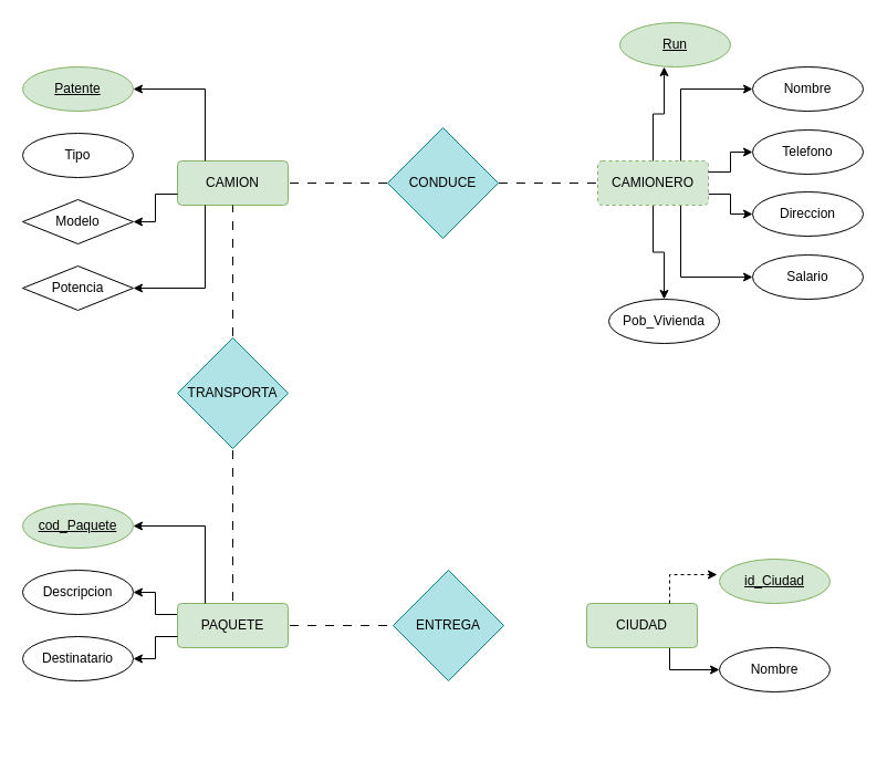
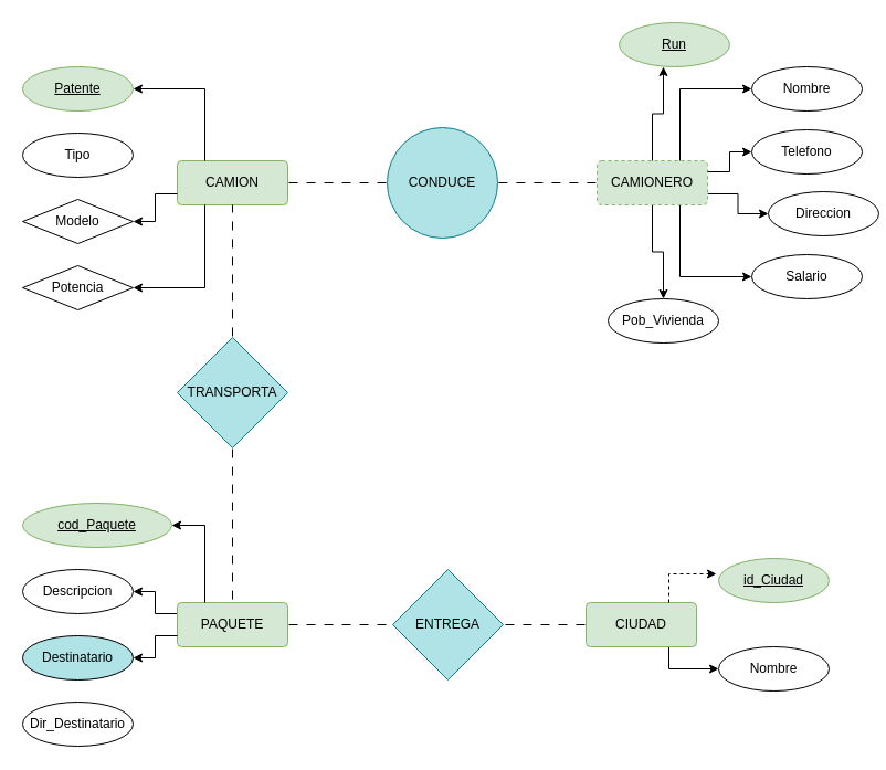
  <mxCell id="0" />
  <mxCell id="1" parent="0" />
  <mxCell id="2" value="CAMION" style="rounded=1;arcSize=10;whiteSpace=wrap;html=1;align=center;fillColor=#d5e8d4;strokeColor=#82b366;" parent="1" vertex="1"><mxGeometry x="160" y="145" width="100" height="40" as="geometry" /></mxCell>
  <mxCell id="3" style="edgeStyle=orthogonalEdgeStyle;rounded=0;orthogonalLoop=1;jettySize=auto;html=1;exitX=0.75;exitY=1;exitDx=0;exitDy=0;entryX=0;entryY=0.5;entryDx=0;entryDy=0;" parent="1" source="5" target="33" edge="1"><mxGeometry relative="1" as="geometry" /></mxCell>
+ <mxCell id="4" style="edgeStyle=orthogonalEdgeStyle;rounded=0;orthogonalLoop=1;jettySize=auto;html=1;exitX=0;exitY=0.5;exitDx=0;exitDy=0;entryX=1;entryY=0.5;entryDx=0;entryDy=0;endArrow=none;endFill=0;flowAnimation=1;" parent="1" source="5" target="40" edge="1"><mxGeometry relative="1" as="geometry" /></mxCell>
  <mxCell id="5" value="CIUDAD" style="rounded=1;arcSize=10;whiteSpace=wrap;html=1;align=center;fillColor=#d5e8d4;strokeColor=#82b366;" parent="1" vertex="1"><mxGeometry x="530" y="545" width="100" height="40" as="geometry" /></mxCell>
  <mxCell id="6" style="edgeStyle=orthogonalEdgeStyle;rounded=0;orthogonalLoop=1;jettySize=auto;html=1;entryX=0;entryY=0.5;entryDx=0;entryDy=0;exitX=0.75;exitY=1;exitDx=0;exitDy=0;" parent="1" source="10" target="30" edge="1"><mxGeometry relative="1" as="geometry"><mxPoint x="620" y="215" as="sourcePoint" /></mxGeometry></mxCell>
  <mxCell id="7" style="edgeStyle=orthogonalEdgeStyle;rounded=0;orthogonalLoop=1;jettySize=auto;html=1;exitX=1;exitY=0.75;exitDx=0;exitDy=0;entryX=0;entryY=0.5;entryDx=0;entryDy=0;" parent="1" source="10" target="28" edge="1"><mxGeometry relative="1" as="geometry" /></mxCell>
  <mxCell id="8" style="edgeStyle=orthogonalEdgeStyle;rounded=0;orthogonalLoop=1;jettySize=auto;html=1;exitX=0;exitY=0.5;exitDx=0;exitDy=0;entryX=1;entryY=0.5;entryDx=0;entryDy=0;endArrow=none;endFill=0;flowAnimation=1;fontSize=11;spacingTop=0;spacing=2;endSize=6;startSize=6;jumpSize=10;curved=0;" parent="1" source="10" target="39" edge="1"><mxGeometry relative="1" as="geometry" /></mxCell>
  <mxCell id="9" style="edgeStyle=orthogonalEdgeStyle;rounded=0;orthogonalLoop=1;jettySize=auto;html=1;exitX=0.5;exitY=1;exitDx=0;exitDy=0;entryX=0.5;entryY=0;entryDx=0;entryDy=0;" parent="1" source="10" target="31" edge="1"><mxGeometry relative="1" as="geometry" /></mxCell>
  <mxCell id="10" value="CAMIONERO" style="rounded=1;arcSize=10;whiteSpace=wrap;html=1;align=center;fillColor=#d5e8d4;strokeColor=#82b366;dashed=1;" parent="1" vertex="1"><mxGeometry x="540" y="145" width="100" height="40" as="geometry" /></mxCell>
  <mxCell id="11" style="edgeStyle=orthogonalEdgeStyle;rounded=0;orthogonalLoop=1;jettySize=auto;html=1;exitX=0;exitY=0.25;exitDx=0;exitDy=0;entryX=1;entryY=0.5;entryDx=0;entryDy=0;" parent="1" source="13" target="22" edge="1"><mxGeometry relative="1" as="geometry" /></mxCell>
  <mxCell id="12" style="edgeStyle=orthogonalEdgeStyle;rounded=0;orthogonalLoop=1;jettySize=auto;html=1;exitX=1;exitY=0.5;exitDx=0;exitDy=0;entryX=0;entryY=0.5;entryDx=0;entryDy=0;endArrow=none;endFill=0;flowAnimation=1;" parent="1" source="13" target="40" edge="1"><mxGeometry relative="1" as="geometry" /></mxCell>
  <mxCell id="13" value="PAQUETE" style="rounded=1;arcSize=10;whiteSpace=wrap;html=1;align=center;fillColor=#d5e8d4;strokeColor=#82b366;" parent="1" vertex="1"><mxGeometry x="160" y="545" width="100" height="40" as="geometry" /></mxCell>
  <mxCell id="14" style="edgeStyle=orthogonalEdgeStyle;rounded=0;orthogonalLoop=1;jettySize=auto;html=1;exitX=0.25;exitY=0;exitDx=0;exitDy=0;entryX=1;entryY=0.5;entryDx=0;entryDy=0;" parent="1" source="2" target="15" edge="1"><mxGeometry relative="1" as="geometry" /></mxCell>
  <mxCell id="15" value="Patente" style="ellipse;whiteSpace=wrap;html=1;align=center;fontStyle=4;fillColor=#d5e8d4;strokeColor=#82b366;" parent="1" vertex="1"><mxGeometry x="20" y="60" width="100" height="40" as="geometry" /></mxCell>
  <mxCell id="16" value="Tipo" style="ellipse;whiteSpace=wrap;html=1;align=center;" parent="1" vertex="1"><mxGeometry x="20" y="120" width="100" height="40" as="geometry" /></mxCell>
  <mxCell id="17" style="edgeStyle=orthogonalEdgeStyle;rounded=0;orthogonalLoop=1;jettySize=auto;html=1;exitX=0;exitY=0.75;exitDx=0;exitDy=0;entryX=1;entryY=0.5;entryDx=0;entryDy=0;" parent="1" source="2" target="18" edge="1"><mxGeometry relative="1" as="geometry" /></mxCell>
  <mxCell id="18" value="Modelo" style="rhombus;whiteSpace=wrap;html=1;align=center;" parent="1" vertex="1"><mxGeometry x="20" y="180" width="100" height="40" as="geometry" /></mxCell>
+ <mxCell id="19" value="Dir_Destinatario" style="ellipse;whiteSpace=wrap;html=1;align=center;" parent="1" vertex="1"><mxGeometry x="20" y="635" width="100" height="40" as="geometry" /></mxCell>
  <mxCell id="20" style="edgeStyle=orthogonalEdgeStyle;rounded=0;orthogonalLoop=1;jettySize=auto;html=1;exitX=0;exitY=0.75;exitDx=0;exitDy=0;entryX=1;entryY=0.5;entryDx=0;entryDy=0;" parent="1" source="13" target="21" edge="1"><mxGeometry relative="1" as="geometry" /></mxCell>
- <mxCell id="21" value="Destinatario" style="ellipse;whiteSpace=wrap;html=1;align=center;" parent="1" vertex="1"><mxGeometry x="20" y="575" width="100" height="40" as="geometry" /></mxCell>
+ <mxCell id="21" value="Destinatario" style="ellipse;whiteSpace=wrap;html=1;align=center;fillColor=#b0e3e6;" parent="1" vertex="1"><mxGeometry x="20" y="575" width="100" height="40" as="geometry" /></mxCell>
  <mxCell id="22" value="Descripcion" style="ellipse;whiteSpace=wrap;html=1;align=center;" parent="1" vertex="1"><mxGeometry x="20" y="515" width="100" height="40" as="geometry" /></mxCell>
  <mxCell id="23" style="edgeStyle=orthogonalEdgeStyle;rounded=0;orthogonalLoop=1;jettySize=auto;html=1;exitX=0.25;exitY=1;exitDx=0;exitDy=0;entryX=1;entryY=0.5;entryDx=0;entryDy=0;" parent="1" source="2" target="24" edge="1"><mxGeometry relative="1" as="geometry" /></mxCell>
  <mxCell id="24" value="Potencia" style="rhombus;whiteSpace=wrap;html=1;align=center;" parent="1" vertex="1"><mxGeometry x="20" y="240" width="100" height="40" as="geometry" /></mxCell>
- <mxCell id="25" value="cod_Paquete" style="ellipse;whiteSpace=wrap;html=1;align=center;fontStyle=4;fillColor=#d5e8d4;strokeColor=#82b366;" parent="1" vertex="1"><mxGeometry x="20" y="455" width="100" height="40" as="geometry" /></mxCell>
+ <mxCell id="25" value="cod_Paquete" style="ellipse;whiteSpace=wrap;html=1;align=center;fontStyle=4;fillColor=#d5e8d4;strokeColor=#82b366;" parent="1" vertex="1"><mxGeometry x="20" y="455" width="135" height="40" as="geometry" /></mxCell>
  <mxCell id="26" value="Nombre" style="ellipse;whiteSpace=wrap;html=1;align=center;flipV=1;flipH=1;" parent="1" vertex="1"><mxGeometry x="680" y="60" width="100" height="40" as="geometry" /></mxCell>
  <mxCell id="27" value="Run" style="ellipse;whiteSpace=wrap;html=1;align=center;fontStyle=4;fillColor=#d5e8d4;strokeColor=#82b366;" parent="1" vertex="1"><mxGeometry x="560" y="20" width="100" height="40" as="geometry" /></mxCell>
- <mxCell id="28" value="Direccion" style="ellipse;whiteSpace=wrap;html=1;align=center;flipV=1;flipH=1;" parent="1" vertex="1"><mxGeometry x="680" y="173" width="100" height="40" as="geometry" /></mxCell>
+ <mxCell id="28" value="Direccion" style="ellipse;whiteSpace=wrap;html=1;align=center;flipV=1;flipH=1;" parent="1" vertex="1"><mxGeometry x="695" y="173" width="100" height="40" as="geometry" /></mxCell>
  <mxCell id="29" value="Telefono" style="ellipse;whiteSpace=wrap;html=1;align=center;flipV=1;flipH=1;" parent="1" vertex="1"><mxGeometry x="680" y="117" width="100" height="40" as="geometry" /></mxCell>
  <mxCell id="30" value="Salario" style="ellipse;whiteSpace=wrap;html=1;align=center;flipV=1;flipH=1;" parent="1" vertex="1"><mxGeometry x="680" y="230" width="100" height="40" as="geometry" /></mxCell>
  <mxCell id="31" value="Pob_Vivienda" style="ellipse;whiteSpace=wrap;html=1;align=center;" parent="1" vertex="1"><mxGeometry x="550" y="270" width="100" height="40" as="geometry" /></mxCell>
  <mxCell id="32" value="id_Ciudad" style="ellipse;whiteSpace=wrap;html=1;align=center;fillColor=#d5e8d4;strokeColor=#82b366;fontStyle=4;gradientColor=none;" parent="1" vertex="1"><mxGeometry x="650" y="505" width="100" height="40" as="geometry" /></mxCell>
  <mxCell id="33" value="Nombre" style="ellipse;whiteSpace=wrap;html=1;align=center;" parent="1" vertex="1"><mxGeometry x="650" y="585" width="100" height="40" as="geometry" /></mxCell>
  <mxCell id="34" style="edgeStyle=orthogonalEdgeStyle;rounded=0;orthogonalLoop=1;jettySize=auto;html=1;exitX=1;exitY=0.25;exitDx=0;exitDy=0;entryX=0;entryY=0.5;entryDx=0;entryDy=0;" parent="1" source="10" target="29" edge="1"><mxGeometry relative="1" as="geometry" /></mxCell>
  <mxCell id="35" style="edgeStyle=orthogonalEdgeStyle;rounded=0;orthogonalLoop=1;jettySize=auto;html=1;exitX=0.75;exitY=0;exitDx=0;exitDy=0;entryX=0;entryY=0.5;entryDx=0;entryDy=0;" parent="1" source="10" target="26" edge="1"><mxGeometry relative="1" as="geometry"><mxPoint x="680" y="95" as="targetPoint" /></mxGeometry></mxCell>
  <mxCell id="36" style="edgeStyle=orthogonalEdgeStyle;rounded=0;orthogonalLoop=1;jettySize=auto;html=1;exitX=0.5;exitY=0;exitDx=0;exitDy=0;entryX=0.4;entryY=1;entryDx=0;entryDy=0;entryPerimeter=0;" parent="1" source="10" target="27" edge="1"><mxGeometry relative="1" as="geometry" /></mxCell>
  <mxCell id="37" style="edgeStyle=orthogonalEdgeStyle;rounded=0;orthogonalLoop=1;jettySize=auto;html=1;exitX=0.75;exitY=0;exitDx=0;exitDy=0;entryX=-0.02;entryY=0.35;entryDx=0;entryDy=0;entryPerimeter=0;dashed=1;" parent="1" source="5" target="32" edge="1"><mxGeometry relative="1" as="geometry" /></mxCell>
  <mxCell id="38" style="edgeStyle=orthogonalEdgeStyle;rounded=0;orthogonalLoop=1;jettySize=auto;html=1;exitX=1;exitY=0.5;exitDx=0;exitDy=0;entryX=0;entryY=0.5;entryDx=0;entryDy=0;endArrow=none;endFill=0;flowAnimation=1;" parent="1" source="2" target="39" edge="1"><mxGeometry relative="1" as="geometry" /></mxCell>
- <mxCell id="39" value="CONDUCE" style="rhombus;whiteSpace=wrap;html=1;fillColor=#b0e3e6;strokeColor=#0e8088;" parent="1" vertex="1"><mxGeometry x="350" y="115" width="100" height="100" as="geometry" /></mxCell>
+ <mxCell id="39" value="CONDUCE" style="ellipse;whiteSpace=wrap;html=1;fillColor=#b0e3e6;strokeColor=#0e8088;" parent="1" vertex="1"><mxGeometry x="350" y="115" width="100" height="100" as="geometry" /></mxCell>
  <mxCell id="40" value="ENTREGA" style="rhombus;whiteSpace=wrap;html=1;fillColor=#b0e3e6;strokeColor=#0e8088;" parent="1" vertex="1"><mxGeometry x="355" y="515" width="100" height="100" as="geometry" /></mxCell>
  <mxCell id="41" style="edgeStyle=orthogonalEdgeStyle;rounded=0;orthogonalLoop=1;jettySize=auto;html=1;exitX=0.5;exitY=0;exitDx=0;exitDy=0;entryX=0.5;entryY=1;entryDx=0;entryDy=0;endArrow=none;endFill=0;flowAnimation=1;" parent="1" source="43" target="2" edge="1"><mxGeometry relative="1" as="geometry" /></mxCell>
  <mxCell id="42" style="edgeStyle=orthogonalEdgeStyle;rounded=0;orthogonalLoop=1;jettySize=auto;html=1;exitX=0.5;exitY=1;exitDx=0;exitDy=0;entryX=0.5;entryY=0;entryDx=0;entryDy=0;endArrow=none;endFill=0;flowAnimation=1;" parent="1" source="43" target="13" edge="1"><mxGeometry relative="1" as="geometry" /></mxCell>
  <mxCell id="43" value="TRANSPORTA" style="rhombus;whiteSpace=wrap;html=1;fillColor=#b0e3e6;strokeColor=#0e8088;" parent="1" vertex="1"><mxGeometry x="160" y="305" width="100" height="100" as="geometry" /></mxCell>
  <mxCell id="44" style="edgeStyle=orthogonalEdgeStyle;rounded=0;orthogonalLoop=1;jettySize=auto;html=1;exitX=0.25;exitY=0;exitDx=0;exitDy=0;entryX=1;entryY=0.5;entryDx=0;entryDy=0;flowAnimation=0;shadow=0;" parent="1" source="13" target="25" edge="1"><mxGeometry relative="1" as="geometry" /></mxCell>
